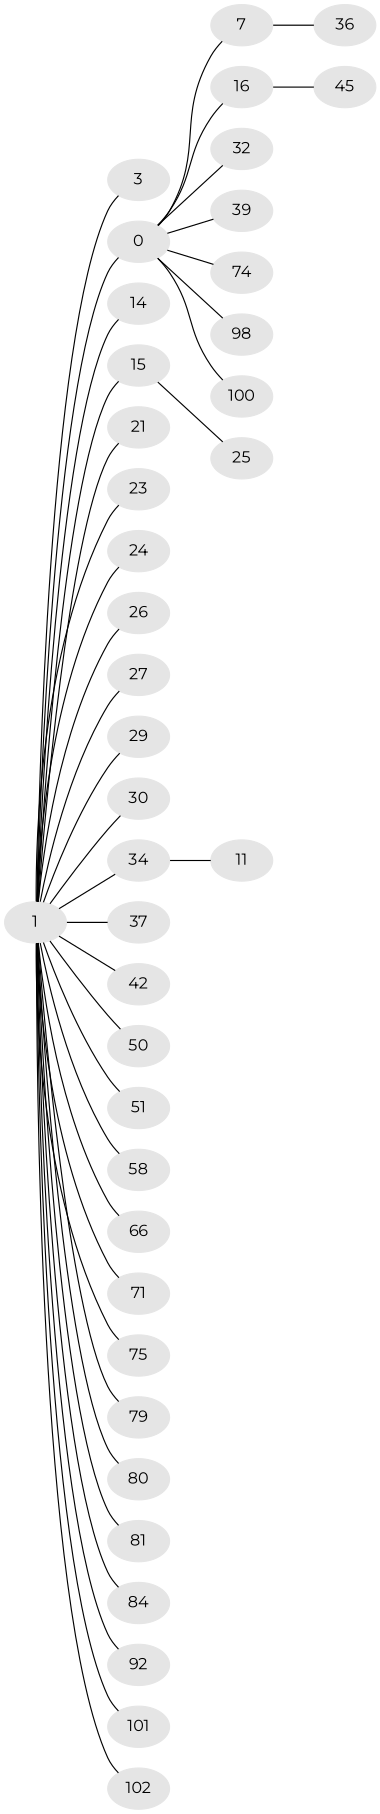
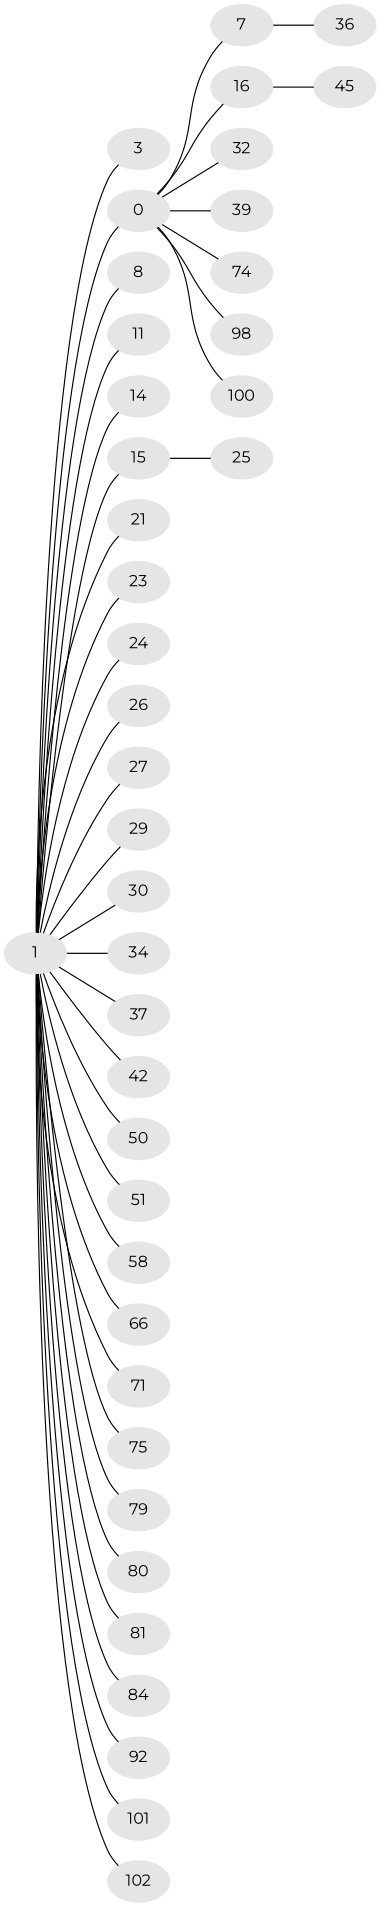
  graph {
    fontname=Montserrat
    rankdir=LR
    node [color=gray90 fontname=Montserrat style=filled]
    edge [fontname=Montserrat]
    1 [super="+2+38+4+13+49+20+56+59+69"]
    3
    n3 [label=0 super="+17+18"]
+   8
    11 [super="+103"]
    14 [super="+61"]
    15 [super="+22+78"]
    21
    23
    24 [super="+28"]
    26
    27
    29 [super="+48+60+107+40"]
    30
    34 [super="+73"]
    37
    42 [super="+62"]
    50 [super="+53"]
    51
    58
    66
    71 [super="+94"]
    75
    79
    80
    81 [super="+97"]
    84
    92
    101
    102
    7 [super="+46"]
    16 [super="+93+86+19"]
    32
    39
    74
    98
    100
    25
    36
    45
    1 -- 3
    1 -- n3 [weight=2]
-   34 -- 11
+   1 -- 8
+   1 -- 11
    1 -- 14
    1 -- 15 [weight=2]
    1 -- 21
    1 -- 23
    1 -- 24
    1 -- 26
    1 -- 27
    1 -- 29
    1 -- 30
    1 -- 34
    1 -- 37
    1 -- 42
    1 -- 50
    1 -- 51
    1 -- 58
    1 -- 66
    1 -- 71
    1 -- 75
    1 -- 79
    1 -- 80
    1 -- 81
    1 -- 84
    1 -- 92
    1 -- 101
    1 -- 102
    n3 -- 7
    n3 -- 16
    n3 -- 32
    n3 -- 39
    n3 -- 74
    n3 -- 98
    n3 -- 100
    15 -- 25
    7 -- 36
    16 -- 45
  }
